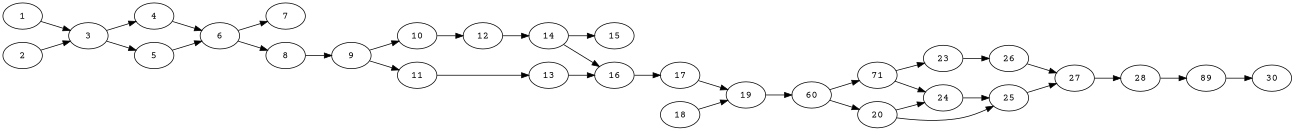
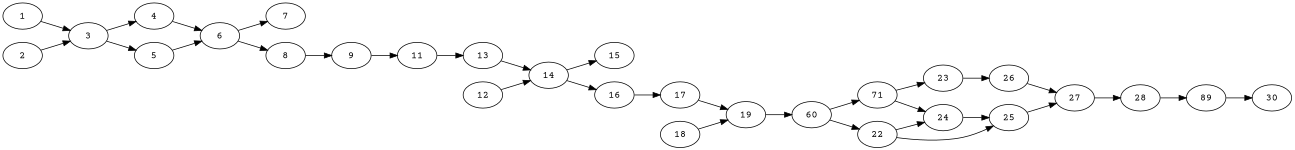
  digraph {
    fontname="Courier Prime"
    rankdir=LR
    node [alpha=0.09 fontname="Courier Prime"]
    edge [fontname="Courier Prime"]
    1 [alpha=0.01 expect_size=13346816]
    3 [alpha=0.03 expect_size=49531904]
    4 [alpha=0.08 expect_size=17031168]
    5 [alpha=0.00 expect_size=10224640]
    6 [alpha=0.14 expect_size=22405120]
    2 [alpha=0.15 expect_size=45510656]
    7 [alpha=0.00 expect_size=34475008]
    8 [expect_size=43148288]
    9 [alpha=0.03 expect_size=23657472]
-   10 [expect_size=31157248]
    11 [alpha=0.14 expect_size=49469440]
    12 [alpha=0.13 expect_size=51697664]
    13 [alpha=0.11 expect_size=39731200]
    14 [expect_size=45707264]
    15 [expect_size=17348608]
    16 [alpha=0.08 expect_size=18491392]
    17 [alpha=0.18 expect_size=51185664]
    19 [alpha=0.18 expect_size=25081856]
    18 [alpha=0.08 expect_size=51433472]
    n20 [alpha=0.15 expect_size=31235072 label=60]
    n21 [alpha=0.14 expect_size=52289536 label=71]
-   22 [alpha=0.11 expect_size=37305344 label=20]
+   22 [alpha=0.11 expect_size=37305344]
    23 [alpha=0.07 expect_size=20280320]
    24 [alpha=0.07 expect_size=45732864]
    25 [alpha=0.10 expect_size=18663424]
    26 [alpha=0.20 expect_size=39554048]
    27 [alpha=0.02 expect_size=11691008]
    28 [alpha=0.00 expect_size=7427072]
    n29 [alpha=0.07 expect_size=27321344 label=89]
    30 [alpha=0.04 expect_size=23332864]
    1 -> 3
    3 -> 4
    3 -> 5
    4 -> 6
    5 -> 6
    6 -> 7
    6 -> 8
    2 -> 3
    8 -> 9
-   9 -> 10
    9 -> 11
-   10 -> 12
    11 -> 13
    12 -> 14
-   13 -> 16
+   13 -> 14
    14 -> 15
    14 -> 16
    16 -> 17
    17 -> 19
    19 -> n20
    18 -> 19
    n20 -> n21
    n20 -> 22
    n21 -> 23
    n21 -> 24
    22 -> 24
    22 -> 25
    23 -> 26
    24 -> 25
    25 -> 27
    26 -> 27
    27 -> 28
    28 -> n29
    n29 -> 30
  }
